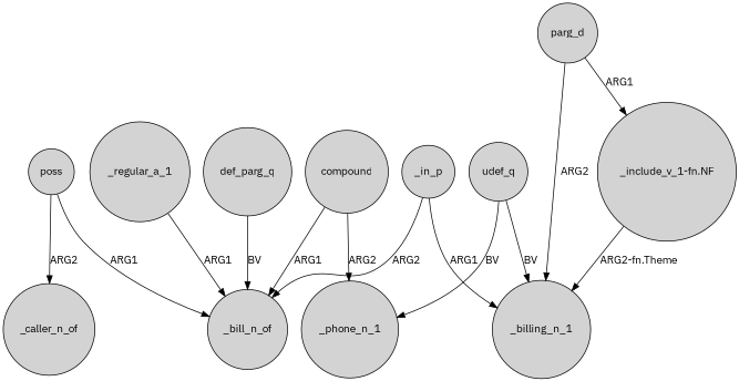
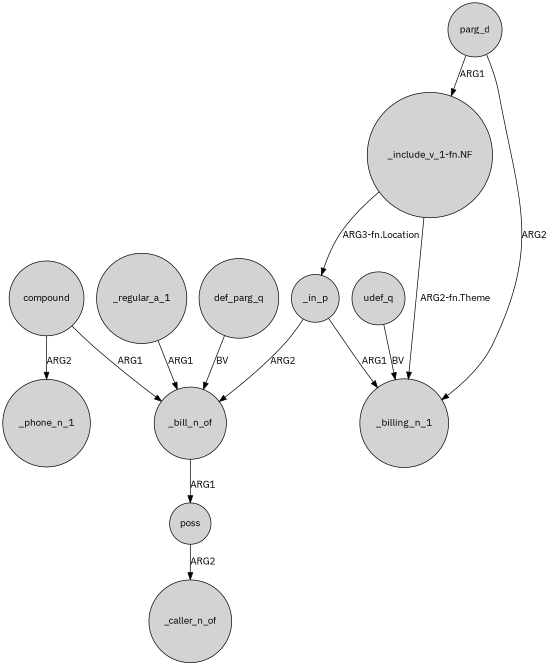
  digraph {
    fontname="IBM Plex Sans"
    node [fontname="IBM Plex Sans" shape=circle style=filled]
    edge [fontname="IBM Plex Sans"]
    poss
    _caller_n_of
    _bill_n_of
    _regular_a_1
    compound
    _phone_n_1
    udef_q
    _billing_n_1
    parg_d
    "_include_v_1-fn.NF"
    _in_p
    n12 [label=def_parg_q]
    poss -> _caller_n_of [label=ARG2]
-   poss -> _bill_n_of [label=ARG1]
+   _bill_n_of -> poss [label=ARG1]
    _regular_a_1 -> _bill_n_of [label=ARG1]
    compound -> _bill_n_of [label=ARG1]
    compound -> _phone_n_1 [label=ARG2]
-   udef_q -> _phone_n_1 [label=BV]
    udef_q -> _billing_n_1 [label=BV]
    parg_d -> _billing_n_1 [label=ARG2]
    parg_d -> "_include_v_1-fn.NF" [label=ARG1]
    "_include_v_1-fn.NF" -> _billing_n_1 [label="ARG2-fn.Theme"]
+   "_include_v_1-fn.NF" -> _in_p [label="ARG3-fn.Location"]
    _in_p -> _bill_n_of [label=ARG2]
    _in_p -> _billing_n_1 [label=ARG1]
    n12 -> _bill_n_of [label=BV]
  }
